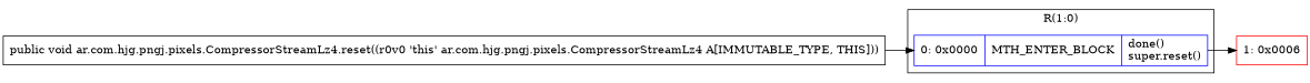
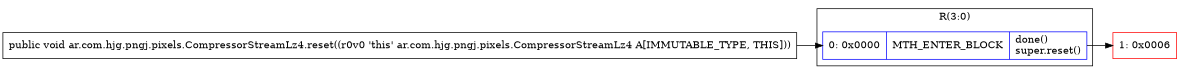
  digraph {
    rankdir=LR
    node [shape=record]
    n1 [color=blue label="{0\:\ 0x0000|MTH_ENTER_BLOCK\l|done()\lsuper.reset()\l}"]
    n2 [color=red label="{1\:\ 0x0006}"]
    n3 [label="{public void ar.com.hjg.pngj.pixels.CompressorStreamLz4.reset((r0v0 'this' ar.com.hjg.pngj.pixels.CompressorStreamLz4 A[IMMUTABLE_TYPE, THIS])) }"]
    subgraph cluster_1 {
-     label="R(1:0)"
+     label="R(3:0)"
      n1
    }
    n1 -> n2
    n3 -> n1
  }
